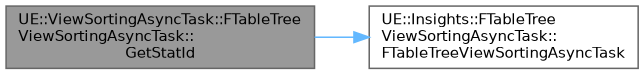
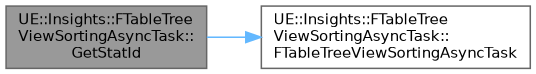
  digraph {
    rankdir=LR
    node [fontname=Helvetica fontsize=10 shape=box style=filled]
-   n1 [color=gray40 fillcolor=grey60 fontcolor=black height=0.2 label="UE::ViewSortingAsyncTask::FTableTree\lViewSortingAsyncTask::\lGetStatId" width=0.4]
+   n1 [color=gray40 fillcolor=grey60 fontcolor=black height=0.2 label="UE::Insights::FTableTree\lViewSortingAsyncTask::\lGetStatId" width=0.4]
    n2 [color=grey40 fillcolor=white height=0.2 label="UE::Insights::FTableTree\lViewSortingAsyncTask::\lFTableTreeViewSortingAsyncTask" width=0.4]
    n1 -> n2 [color=steelblue1 fontname=Helvetica fontsize=10 labelfontname=Helvetica labelfontsize=10 style=solid]
  }
